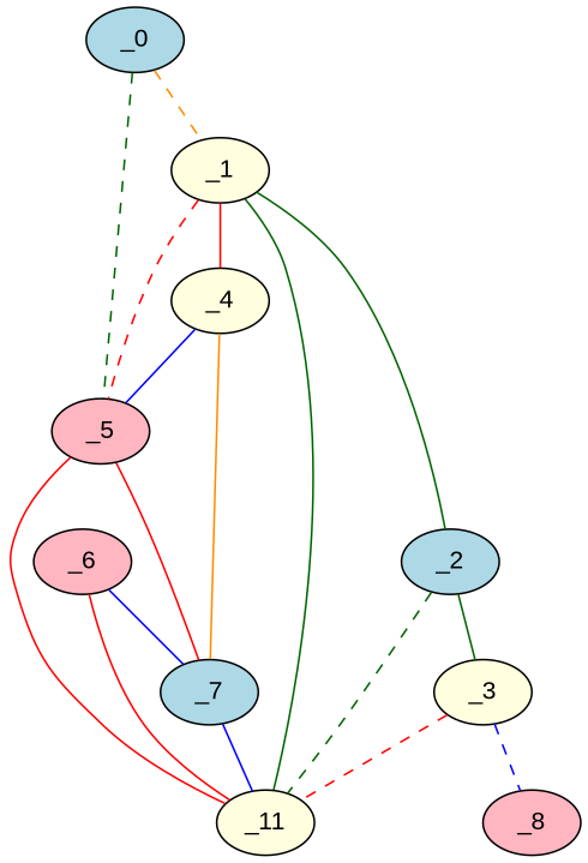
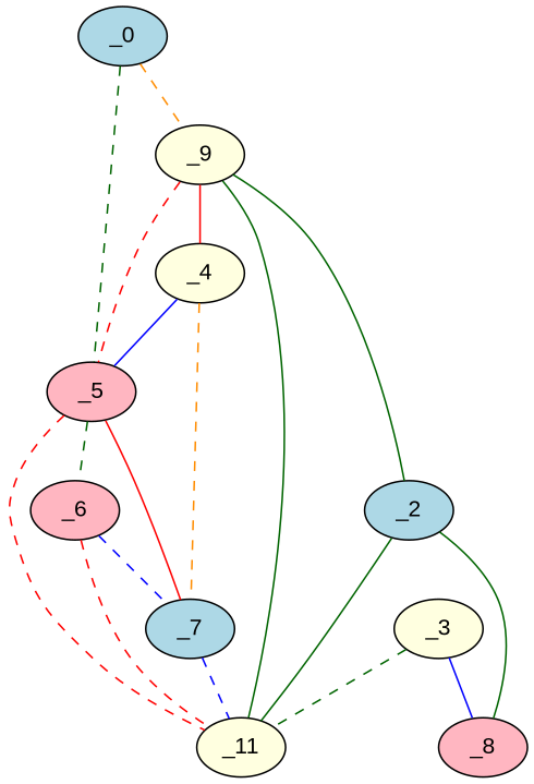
  graph {
    fontname="Liberation Sans"
    node [fillcolor=lightyellow fontname="Liberation Sans" style=filled x=124 y=92]
    edge [color=darkgreen fontname="Liberation Sans" style=solid valence=1]
    _0 [fillcolor=lightblue x=4 y=25]
-   _1 [x=71 y=4]
+   _1 [x=71 y=4 label=_9]
    _5 [fillcolor=lightpink x=111]
    _4 [x=107 y=101]
    _2 [fillcolor=lightblue x=85 y=5]
    n6 [label=_11 y=58]
    _7 [fillcolor=lightblue x=120]
    _6 [fillcolor=lightpink x=120 y=84]
    _3 [x=89 y=6]
    _8 [fillcolor=lightpink y=22]
    _0 -- _1 [color=darkorange style=dashed]
    _0 -- _5 [style=dashed valence=2]
    _1 -- _5 [color=red style=dashed]
    _1 -- _4 [color=red]
    _1 -- _2
    _1 -- n6 [valence=2]
-   _5 -- n6 [color=red valence=2]
+   _5 -- n6 [color=red style=dashed valence=2]
    _5 -- _7 [color=red valence=2]
+   _5 -- _6 [style=dashed valence=2]
    _4 -- _5 [color=blue]
-   _4 -- _7 [color=darkorange]
-   _2 -- n6 [style=dashed valence=2]
-   _2 -- _3
-   _7 -- n6 [color=blue]
-   _6 -- n6 [color=red valence=2]
-   _6 -- _7 [color=blue]
-   _3 -- n6 [color=red style=dashed valence=2]
-   _3 -- _8 [color=blue style=dashed]
+   _4 -- _7 [color=darkorange style=dashed]
+   _2 -- n6 [valence=2]
+   _2 -- _8
+   _7 -- n6 [color=blue style=dashed]
+   _6 -- n6 [color=red style=dashed valence=2]
+   _6 -- _7 [color=blue style=dashed]
+   _3 -- n6 [style=dashed valence=2]
+   _3 -- _8 [color=blue]
  }
